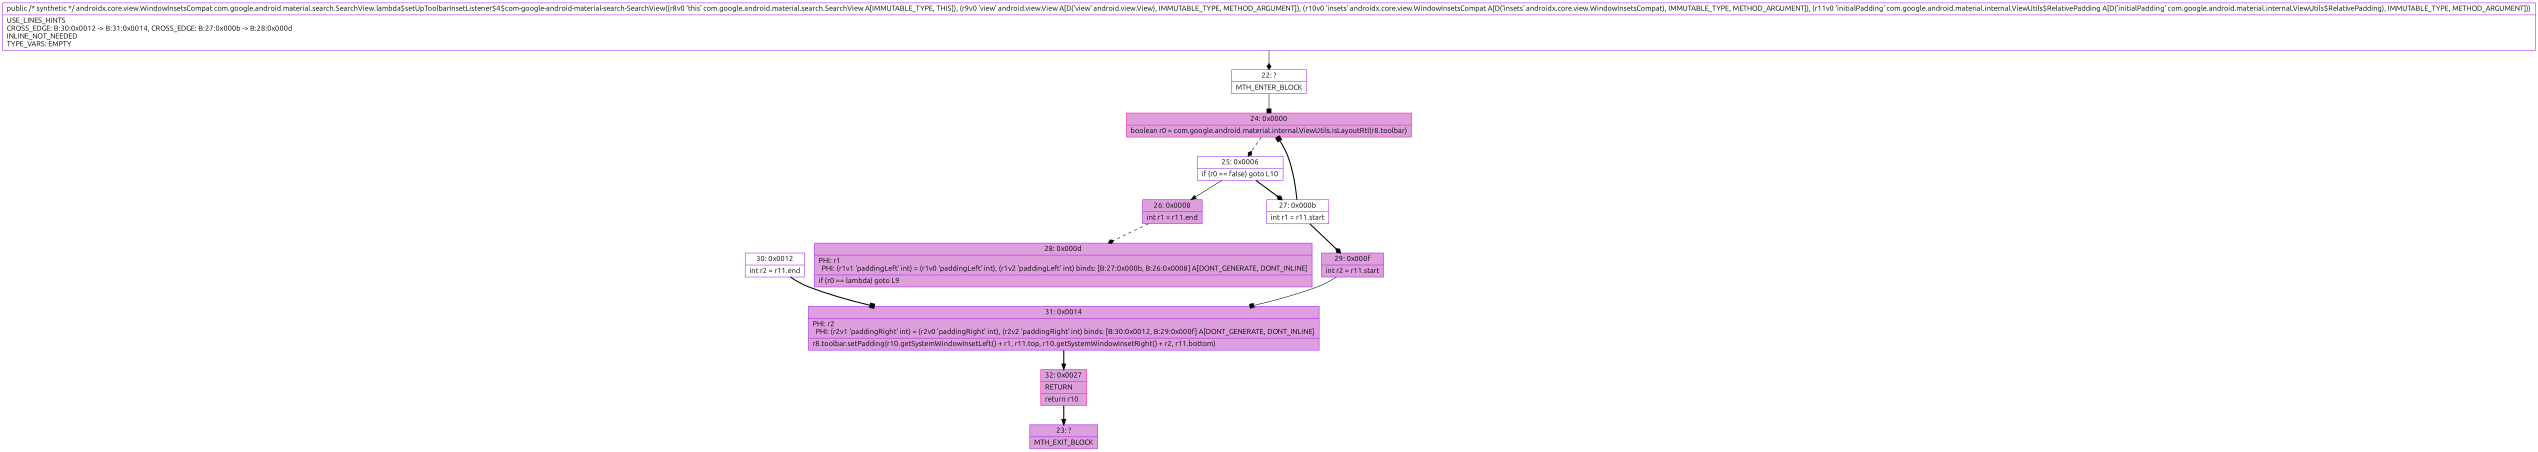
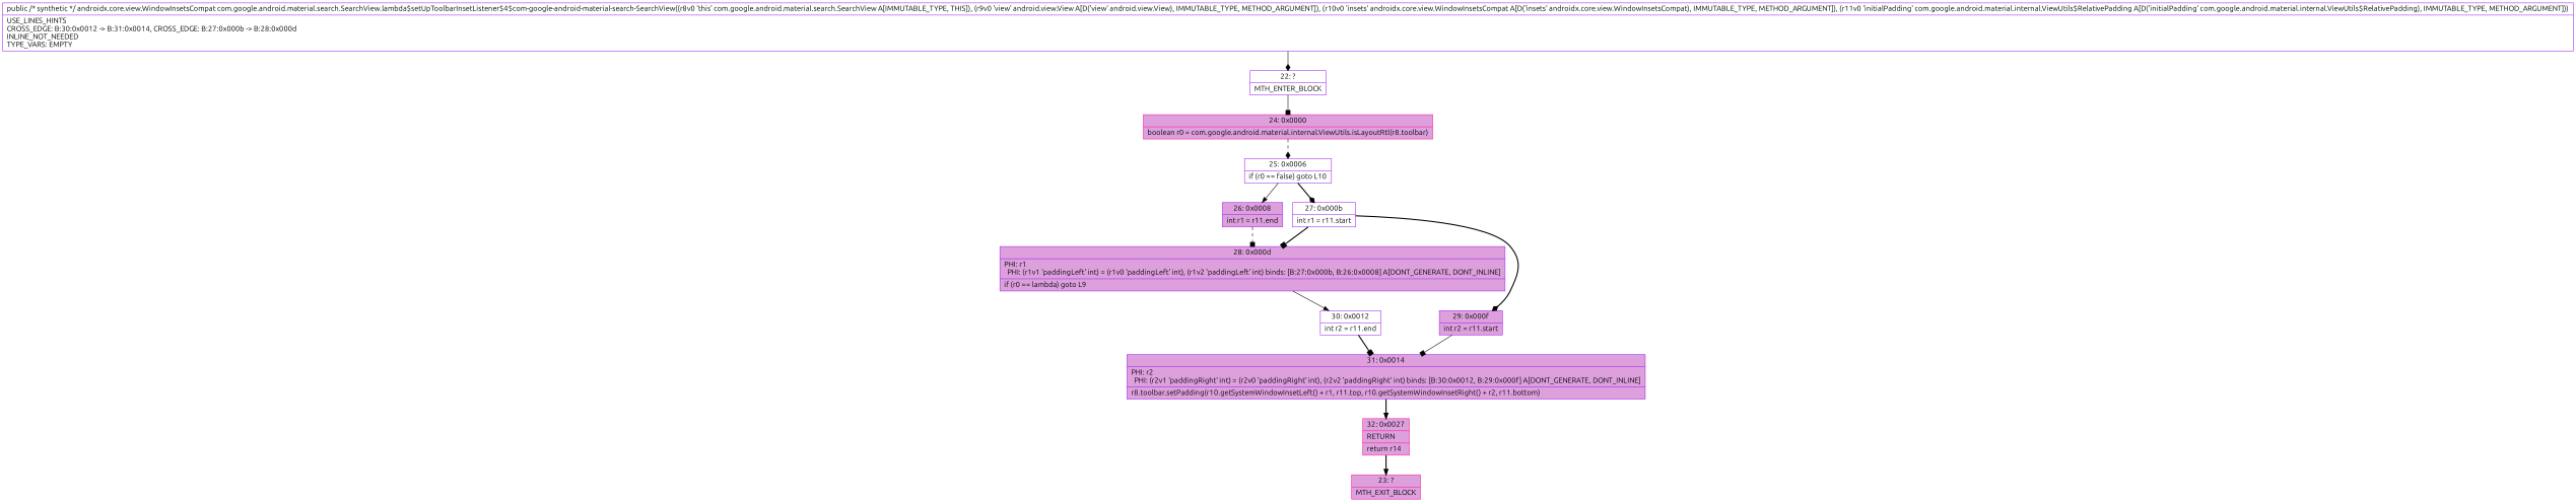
  digraph {
    fontname=Ubuntu
    node [color=purple fillcolor=plum fontname=Ubuntu shape=record style=filled]
    edge [arrowhead=diamond fontname=Ubuntu style=bold]
    n1 [fillcolor=white label="{22\:\ ?|MTH_ENTER_BLOCK\l}"]
    n2 [color=deeppink label="{24\:\ 0x0000|boolean r0 = com.google.android.material.internal.ViewUtils.isLayoutRtl(r8.toolbar)\l}"]
    n3 [fillcolor=white label="{25\:\ 0x0006|if (r0 == false) goto L10\l}"]
    n4 [label="{26\:\ 0x0008|int r1 = r11.end\l}"]
    n5 [fillcolor=white label="{27\:\ 0x000b|int r1 = r11.start\l}"]
    n6 [label="{28\:\ 0x000d|PHI: r1 \l  PHI: (r1v1 'paddingLeft' int) = (r1v0 'paddingLeft' int), (r1v2 'paddingLeft' int) binds: [B:27:0x000b, B:26:0x0008] A[DONT_GENERATE, DONT_INLINE]\l|if (r0 == lambda) goto L9\l}"]
    n7 [label="{29\:\ 0x000f|int r2 = r11.start\l}"]
    n8 [fillcolor=white label="{30\:\ 0x0012|int r2 = r11.end\l}"]
    n9 [label="{31\:\ 0x0014|PHI: r2 \l  PHI: (r2v1 'paddingRight' int) = (r2v0 'paddingRight' int), (r2v2 'paddingRight' int) binds: [B:30:0x0012, B:29:0x000f] A[DONT_GENERATE, DONT_INLINE]\l|r8.toolbar.setPadding(r10.getSystemWindowInsetLeft() + r1, r11.top, r10.getSystemWindowInsetRight() + r2, r11.bottom)\l}"]
-   n10 [color=deeppink label="{32\:\ 0x0027|RETURN\l|return r10\l}"]
-   n11 [label="{23\:\ ?|MTH_EXIT_BLOCK\l}"]
+   n10 [color=deeppink label="{32\:\ 0x0027|RETURN\l|return r14\l}"]
+   n11 [color=deeppink label="{23\:\ ?|MTH_EXIT_BLOCK\l}"]
    n12 [fillcolor=white label="{public \/* synthetic *\/ androidx.core.view.WindowInsetsCompat com.google.android.material.search.SearchView.lambda$setUpToolbarInsetListener$4$com\-google\-android\-material\-search\-SearchView((r8v0 'this' com.google.android.material.search.SearchView A[IMMUTABLE_TYPE, THIS]), (r9v0 'view' android.view.View A[D('view' android.view.View), IMMUTABLE_TYPE, METHOD_ARGUMENT]), (r10v0 'insets' androidx.core.view.WindowInsetsCompat A[D('insets' androidx.core.view.WindowInsetsCompat), IMMUTABLE_TYPE, METHOD_ARGUMENT]), (r11v0 'initialPadding' com.google.android.material.internal.ViewUtils$RelativePadding A[D('initialPadding' com.google.android.material.internal.ViewUtils$RelativePadding), IMMUTABLE_TYPE, METHOD_ARGUMENT]))  | USE_LINES_HINTS\lCROSS_EDGE: B:30:0x0012 \-\> B:31:0x0014, CROSS_EDGE: B:27:0x000b \-\> B:28:0x000d\lINLINE_NOT_NEEDED\lTYPE_VARS: EMPTY\l}"]
    n1 -> n2 [arrowhead=box style=solid]
    n2 -> n3 [style=dashed]
    n3 -> n4 [arrowhead=normal style=solid]
    n3 -> n5
-   n4 -> n6 [style=dashed]
-   n5 -> n2 [arrowhead=box]
+   n4 -> n6 [arrowhead=box style=dashed]
+   n5 -> n6 [arrowhead=box]
    n5 -> n7
+   n6 -> n8 [arrowhead=normal style=solid]
    n7 -> n9 [arrowhead=box style=solid]
    n8 -> n9 [arrowhead=box]
    n9 -> n10 [arrowhead=normal]
    n10 -> n11 [arrowhead=normal]
    n12 -> n1 [style=solid]
  }
